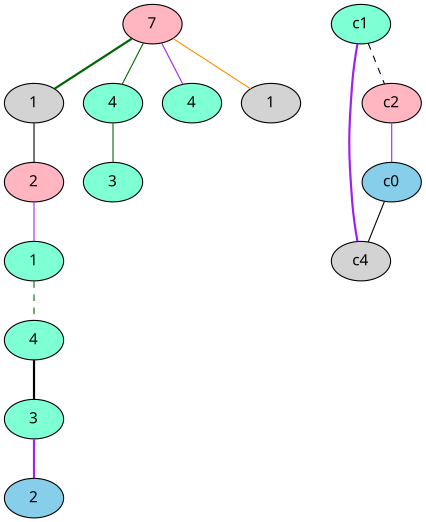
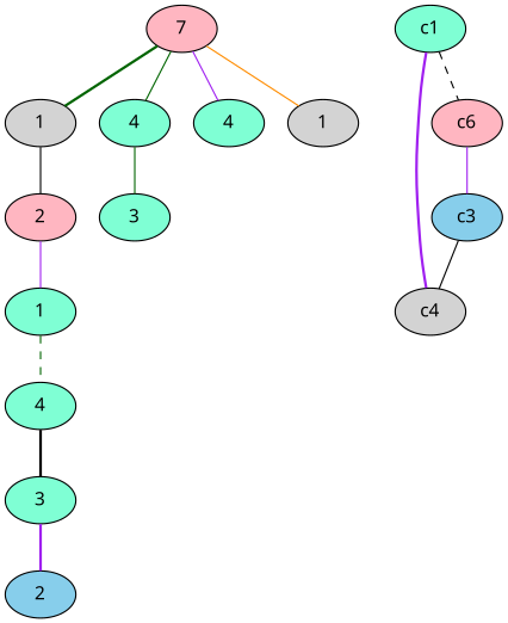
  graph {
    fontname="Noto Sans"
    node [fillcolor=aquamarine fontname="Noto Sans" style=filled]
    edge [color=purple fontname="Noto Sans" style=solid]
    n1 [fillcolor=lightpink label=7]
    n2 [fillcolor=lightgrey label=1]
    n3 [label=4]
    n4 [label=4]
    n5 [fillcolor=lightgrey label=1]
    n6 [fillcolor=lightpink label=2]
    n7 [label=3]
    n8 [label=1]
    n9 [label=4]
    n10 [label=3]
    n11 [fillcolor=skyblue label=2]
    c4 [fillcolor=lightgrey]
    c1
-   c2 [fillcolor=lightpink]
-   c3 [fillcolor=skyblue label=c0]
+   c2 [fillcolor=lightpink label=c6]
+   c3 [fillcolor=skyblue]
    n1 -- n2 [color=darkgreen style=bold]
    n1 -- n3 [color=darkgreen]
    n1 -- n4
    n1 -- n5 [color=darkorange]
    n2 -- n6 [color=black]
    n3 -- n7 [color=darkgreen]
    n6 -- n8
    n8 -- n9 [color=darkgreen style=dashed]
    n9 -- n10 [color=black style=bold]
    n10 -- n11 [style=bold]
    c1 -- c4 [style=bold]
    c1 -- c2 [color=black style=dashed]
    c2 -- c3
    c3 -- c4 [color=black]
  }
